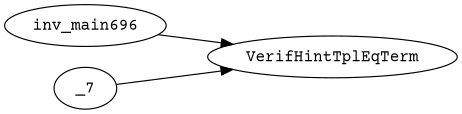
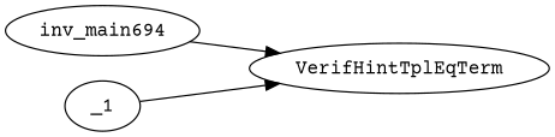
  digraph {
    fontname="Courier Prime"
    rankdir=LR
    node [fontname="Courier Prime"]
    edge [fontname="Courier Prime"]
-   n1 [label=inv_main696]
+   n1 [label=inv_main694]
    n2 [label=VerifHintTplEqTerm]
-   n3 [label=_7]
+   n3 [label=_1]
    n1 -> n2
    n3 -> n2
  }
